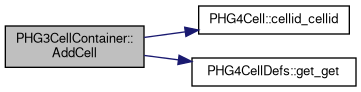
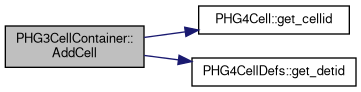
  digraph {
    rankdir=LR
    node [color=black fontname=FreeSans fontsize=10 shape=record]
    edge [color=midnightblue fontname=FreeSans fontsize=10 labelfontname=FreeSans labelfontsize=10 style=solid]
    n1 [fillcolor=grey75 fontcolor=black height=0.2 label="PHG3CellContainer::\lAddCell" style=filled width=0.4]
-   n2 [height=0.2 label="PHG4Cell::cellid_cellid" width=0.4]
-   n3 [height=0.2 label="PHG4CellDefs::get_get" width=0.4]
+   n2 [height=0.2 label="PHG4Cell::get_cellid" width=0.4]
+   n3 [height=0.2 label="PHG4CellDefs::get_detid" width=0.4]
    n1 -> n2
    n1 -> n3
  }
